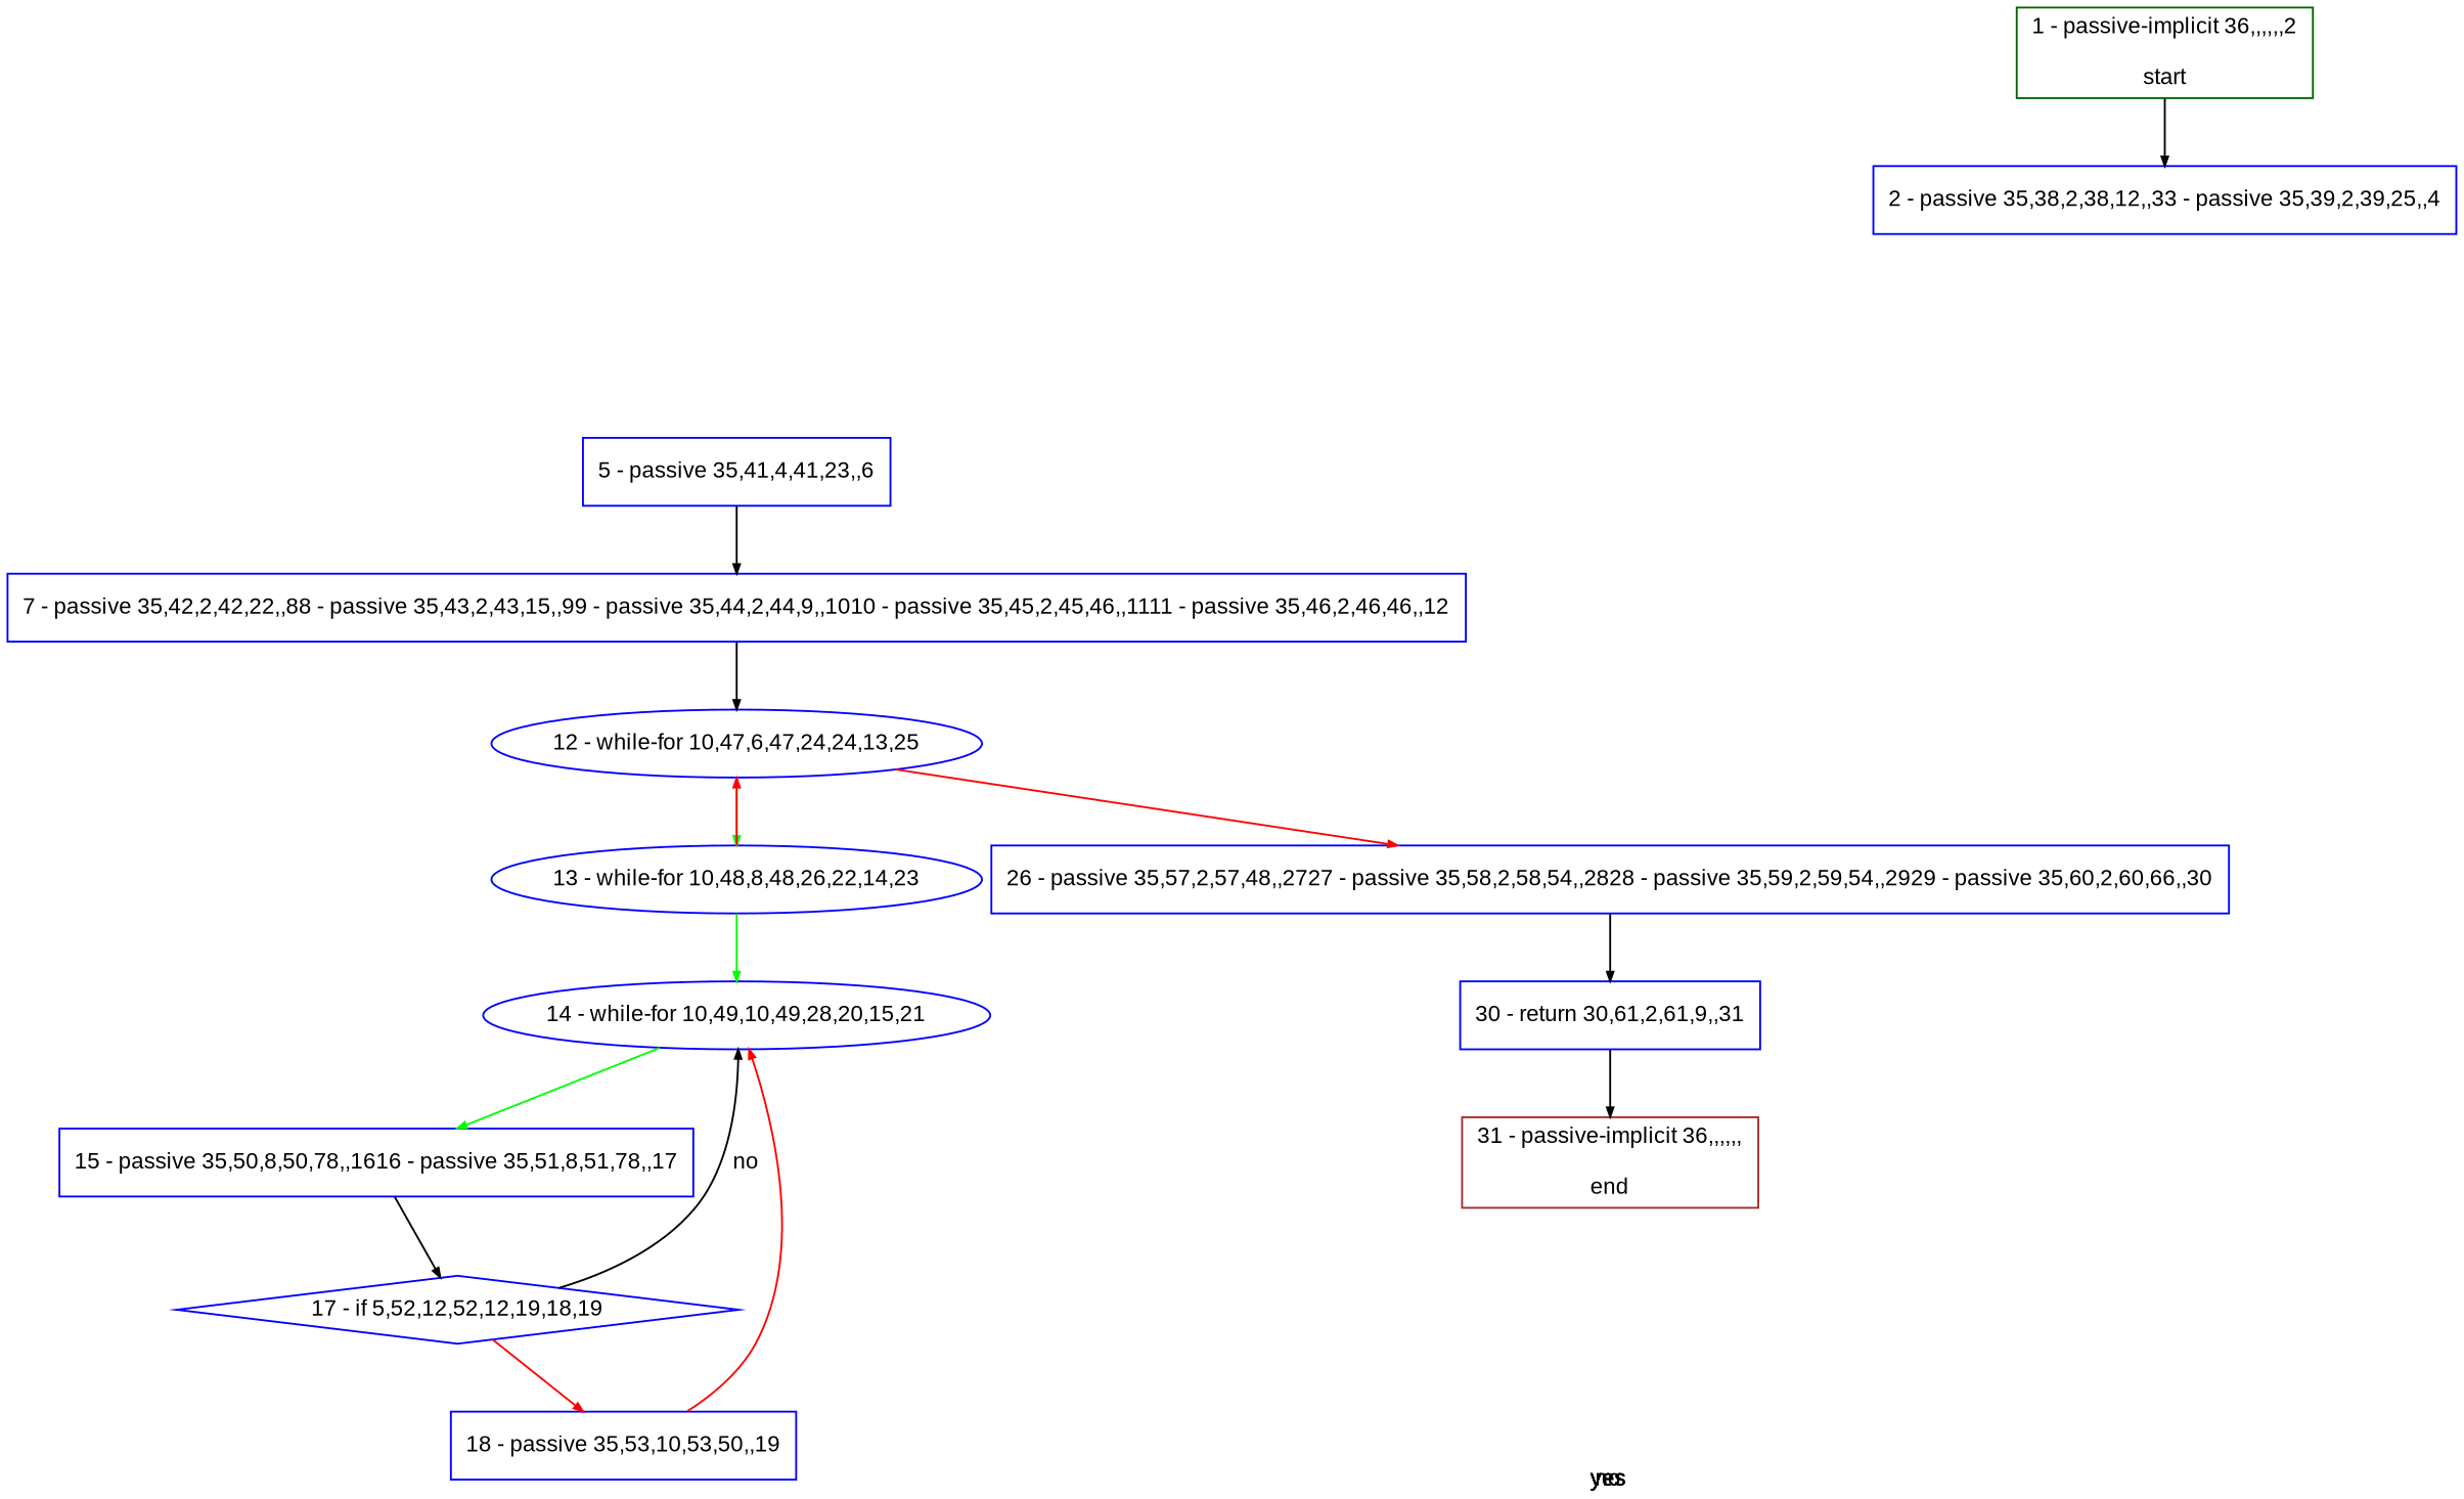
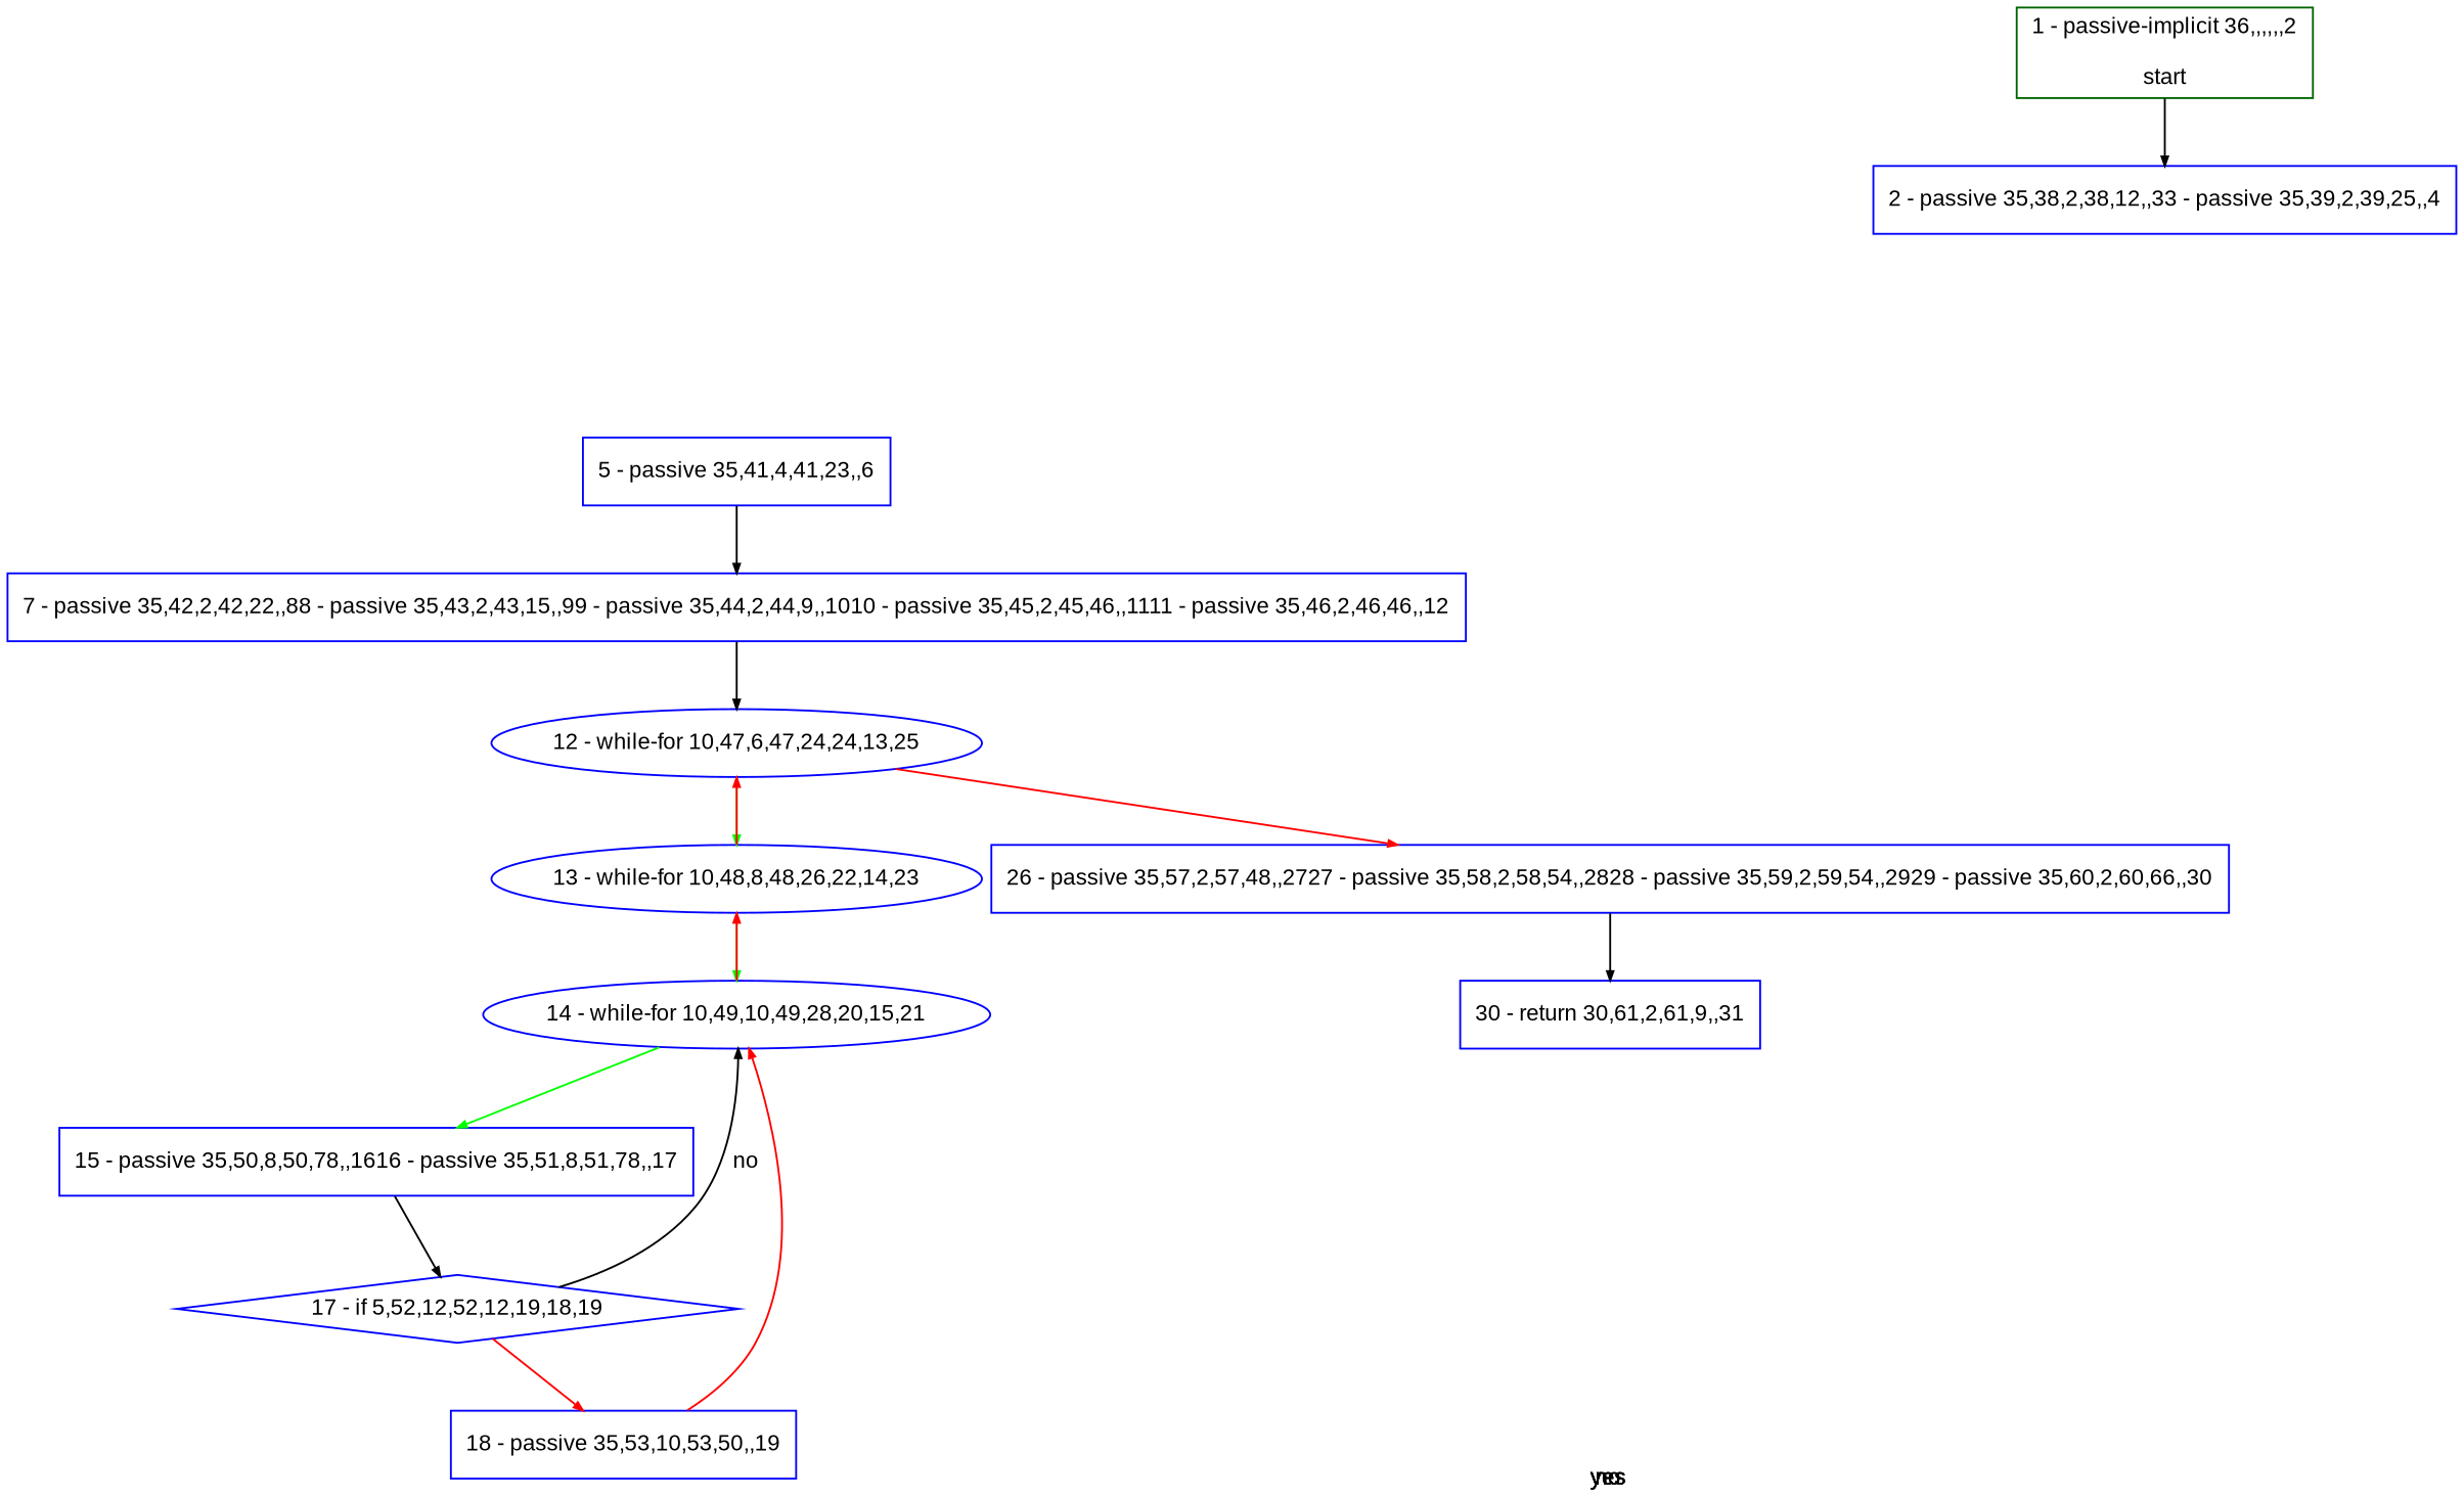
  digraph {
    bgcolor=white
    compound=true
    fillcolor="#FFFFCC"
    fontname=Arial
    fontsize=12
    pack=true
    packmode=clust
    style="rounded,filled"
    node [color="#0000ff" compound=true fillcolor="#ffffff" fixedsize=false fontname=Arial fontsize=12 node_initialized=no shape=box style=filled]
    edge [arrowhead=normal arrowsize=0.5 arrowtail=none color="#000000" compound=true dir=forward fontcolor=black fontname=Arial fontsize=12]
    n1 [label="2 - passive 35,38,2,38,12,,33 - passive 35,39,2,39,25,,4"]
    n2 [color="#006400" label="1 - passive-implicit 36,,,,,,2\n\nstart"]
    n3 [label="5 - passive 35,41,4,41,23,,6"]
    n4 [label="7 - passive 35,42,2,42,22,,88 - passive 35,43,2,43,15,,99 - passive 35,44,2,44,9,,1010 - passive 35,45,2,45,46,,1111 - passive 35,46,2,46,46,,12"]
    n5 [label="12 - while-for 10,47,6,47,24,24,13,25" shape=oval]
    n6 [label="13 - while-for 10,48,8,48,26,22,14,23" shape=oval]
    n7 [label="26 - passive 35,57,2,57,48,,2727 - passive 35,58,2,58,54,,2828 - passive 35,59,2,59,54,,2929 - passive 35,60,2,60,66,,30"]
    n8 [label="14 - while-for 10,49,10,49,28,20,15,21" shape=oval]
    n9 [label="30 - return 30,61,2,61,9,,31"]
    n10 [label="15 - passive 35,50,8,50,78,,1616 - passive 35,51,8,51,78,,17"]
-   n11 [color="#a52a2a" label="31 - passive-implicit 36,,,,,,\n\nend"]
    n12 [label="17 - if 5,52,12,52,12,19,18,19" shape=diamond]
    n13 [label="18 - passive 35,53,10,53,50,,19"]
    n2 -> n1
    n3 -> n4
    n4 -> n5
    n5 -> n6 [color="#00ff00" label=yes]
    n5 -> n7 [color="#ff0000" label=no]
    n6 -> n5 [color="#ff0000" label=no]
    n6 -> n8 [color="#00ff00" label=yes]
    n7 -> n9
+   n8 -> n6 [color="#ff0000" label=no]
    n8 -> n10 [color="#00ff00" label=yes]
-   n9 -> n11
    n10 -> n12
    n12 -> n8 [label=no]
    n12 -> n13 [color="#ff0000" label=yes]
    n13 -> n8 [color="#ff0000"]
  }
